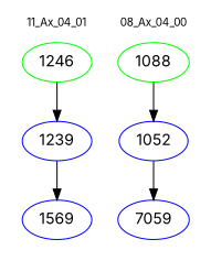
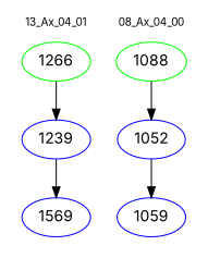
  digraph {
    fontname=Inter
    node [color=blue fontname=Inter]
    edge [color=black fontname=Inter]
-   n1 [color=green label=1246]
+   n1 [color=green label=1266]
    n2 [label=1239]
    n3 [label=1569]
    n4 [color=green label=1088]
    n5 [label=1052]
-   n6 [label=7059]
+   n6 [label=1059]
    subgraph cluster_1 {
      color=white
      fontsize=10
-     label="11_Ax_04_01"
+     label="13_Ax_04_01"
      n1
      n2
      n3
    }
    subgraph cluster_2 {
      color=white
      fontsize=10
      label="08_Ax_04_00"
      n4
      n5
      n6
    }
    n1 -> n2
    n2 -> n3
    n4 -> n5
    n5 -> n6
  }
